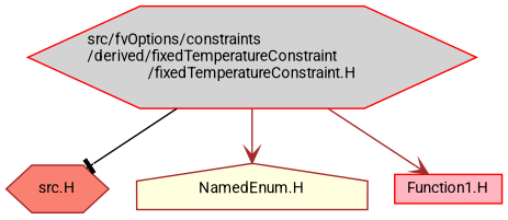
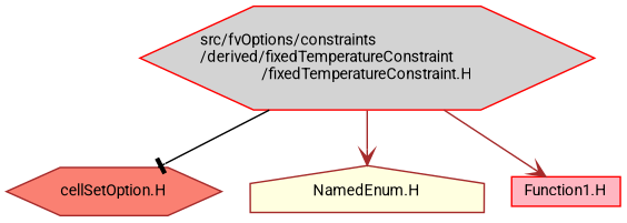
  digraph {
    fontname=Roboto
    node [color=red fontname=Roboto fontsize=10 shape=hexagon style=filled]
    edge [color=brown fontname=Roboto fontsize=10 labelfontname=Helvetica labelfontsize=10 style=solid arrowhead=vee]
    n1 [fillcolor=lightgrey fontcolor=black height=0.2 label="src/fvOptions/constraints\l/derived/fixedTemperatureConstraint\l/fixedTemperatureConstraint.H" width=0.4]
-   n2 [color=brown height=0.2 label="src.H" width=0.4 fillcolor=salmon]
+   n2 [color=brown height=0.2 label="cellSetOption.H" width=0.4 fillcolor=salmon]
    n3 [color=brown height=0.2 label="NamedEnum.H" shape=house width=0.4 fillcolor=lightyellow]
    n4 [height=0.2 label="Function1.H" shape=box width=0.4 fillcolor=lightpink]
    n1 -> n2 [color=black arrowhead=tee]
    n1 -> n3
    n1 -> n4
  }
